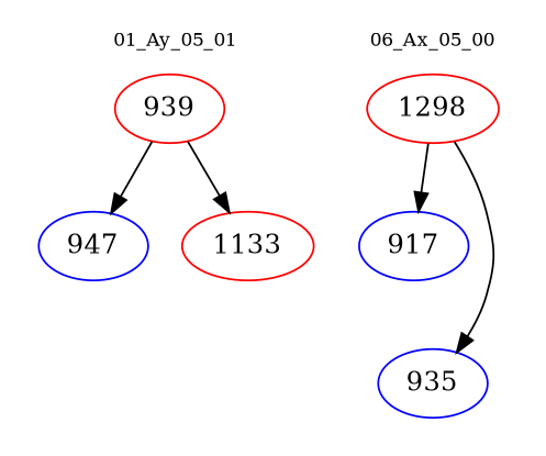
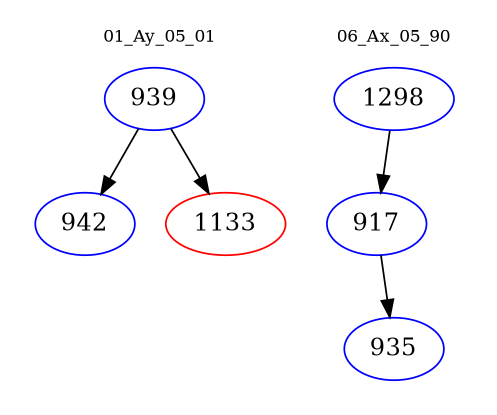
  digraph {
    node [color=blue]
    edge [color=black]
-   n1 [color=red label=939]
-   n2 [label=947]
+   n1 [label=939]
+   n2 [label=942]
    n3 [color=red label=1133]
    n4 [label=917]
    n5 [label=935]
-   n6 [color=red label=1298]
+   n6 [label=1298]
    subgraph cluster_1 {
      color=white
      fontsize=10
      label="01_Ay_05_01"
      n1
      n2
      n3
    }
    subgraph cluster_2 {
      color=white
      fontsize=10
-     label="06_Ax_05_00"
+     label="06_Ax_05_90"
      n4
      n5
      n6
    }
    n1 -> n2
    n1 -> n3
-   n6 -> n5
+   n4 -> n5
    n6 -> n4
  }
